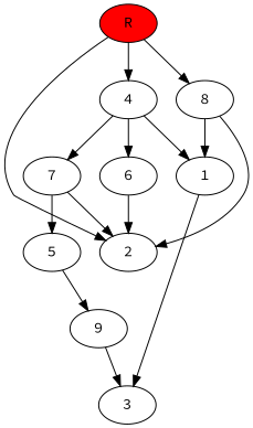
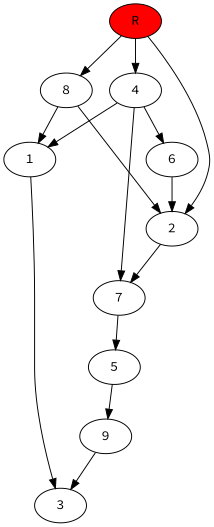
  digraph {
    fontname="Source Code Pro"
    node [fontname="Source Code Pro"]
    edge [fontname="Source Code Pro"]
    1
    3
    2
    7
    5
    9
    4
    6
    8
    R [fillcolor="#ff0000" style=filled]
    1 -> 3
-   7 -> 2
+   2 -> 7
    7 -> 5
    5 -> 9
    9 -> 3
    4 -> 1
    4 -> 7
    4 -> 6
    6 -> 2
    8 -> 1
    8 -> 2
    R -> 2
    R -> 4
    R -> 8
  }
